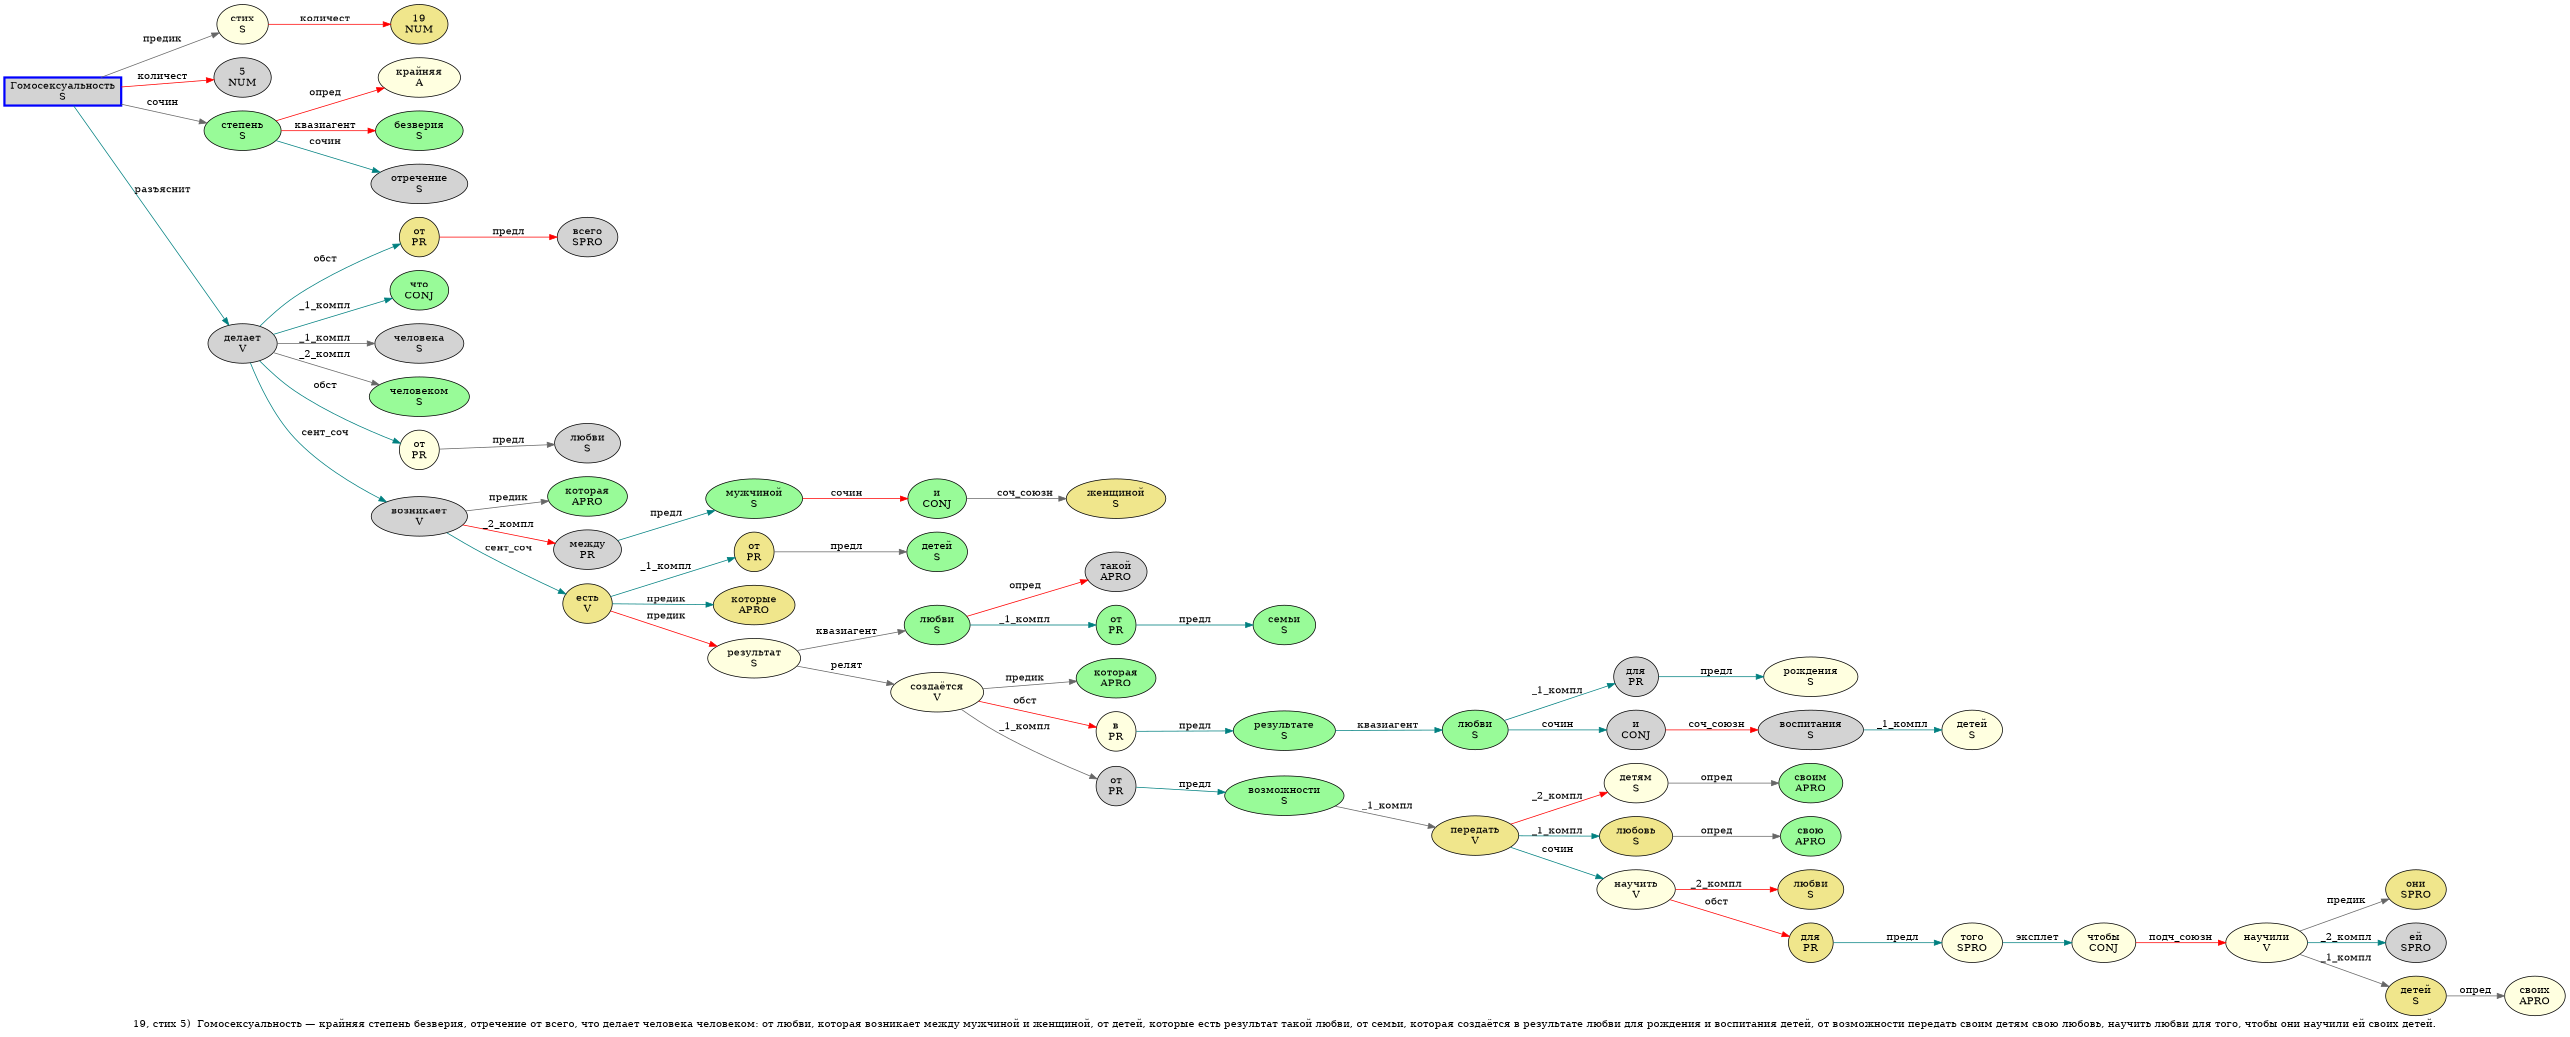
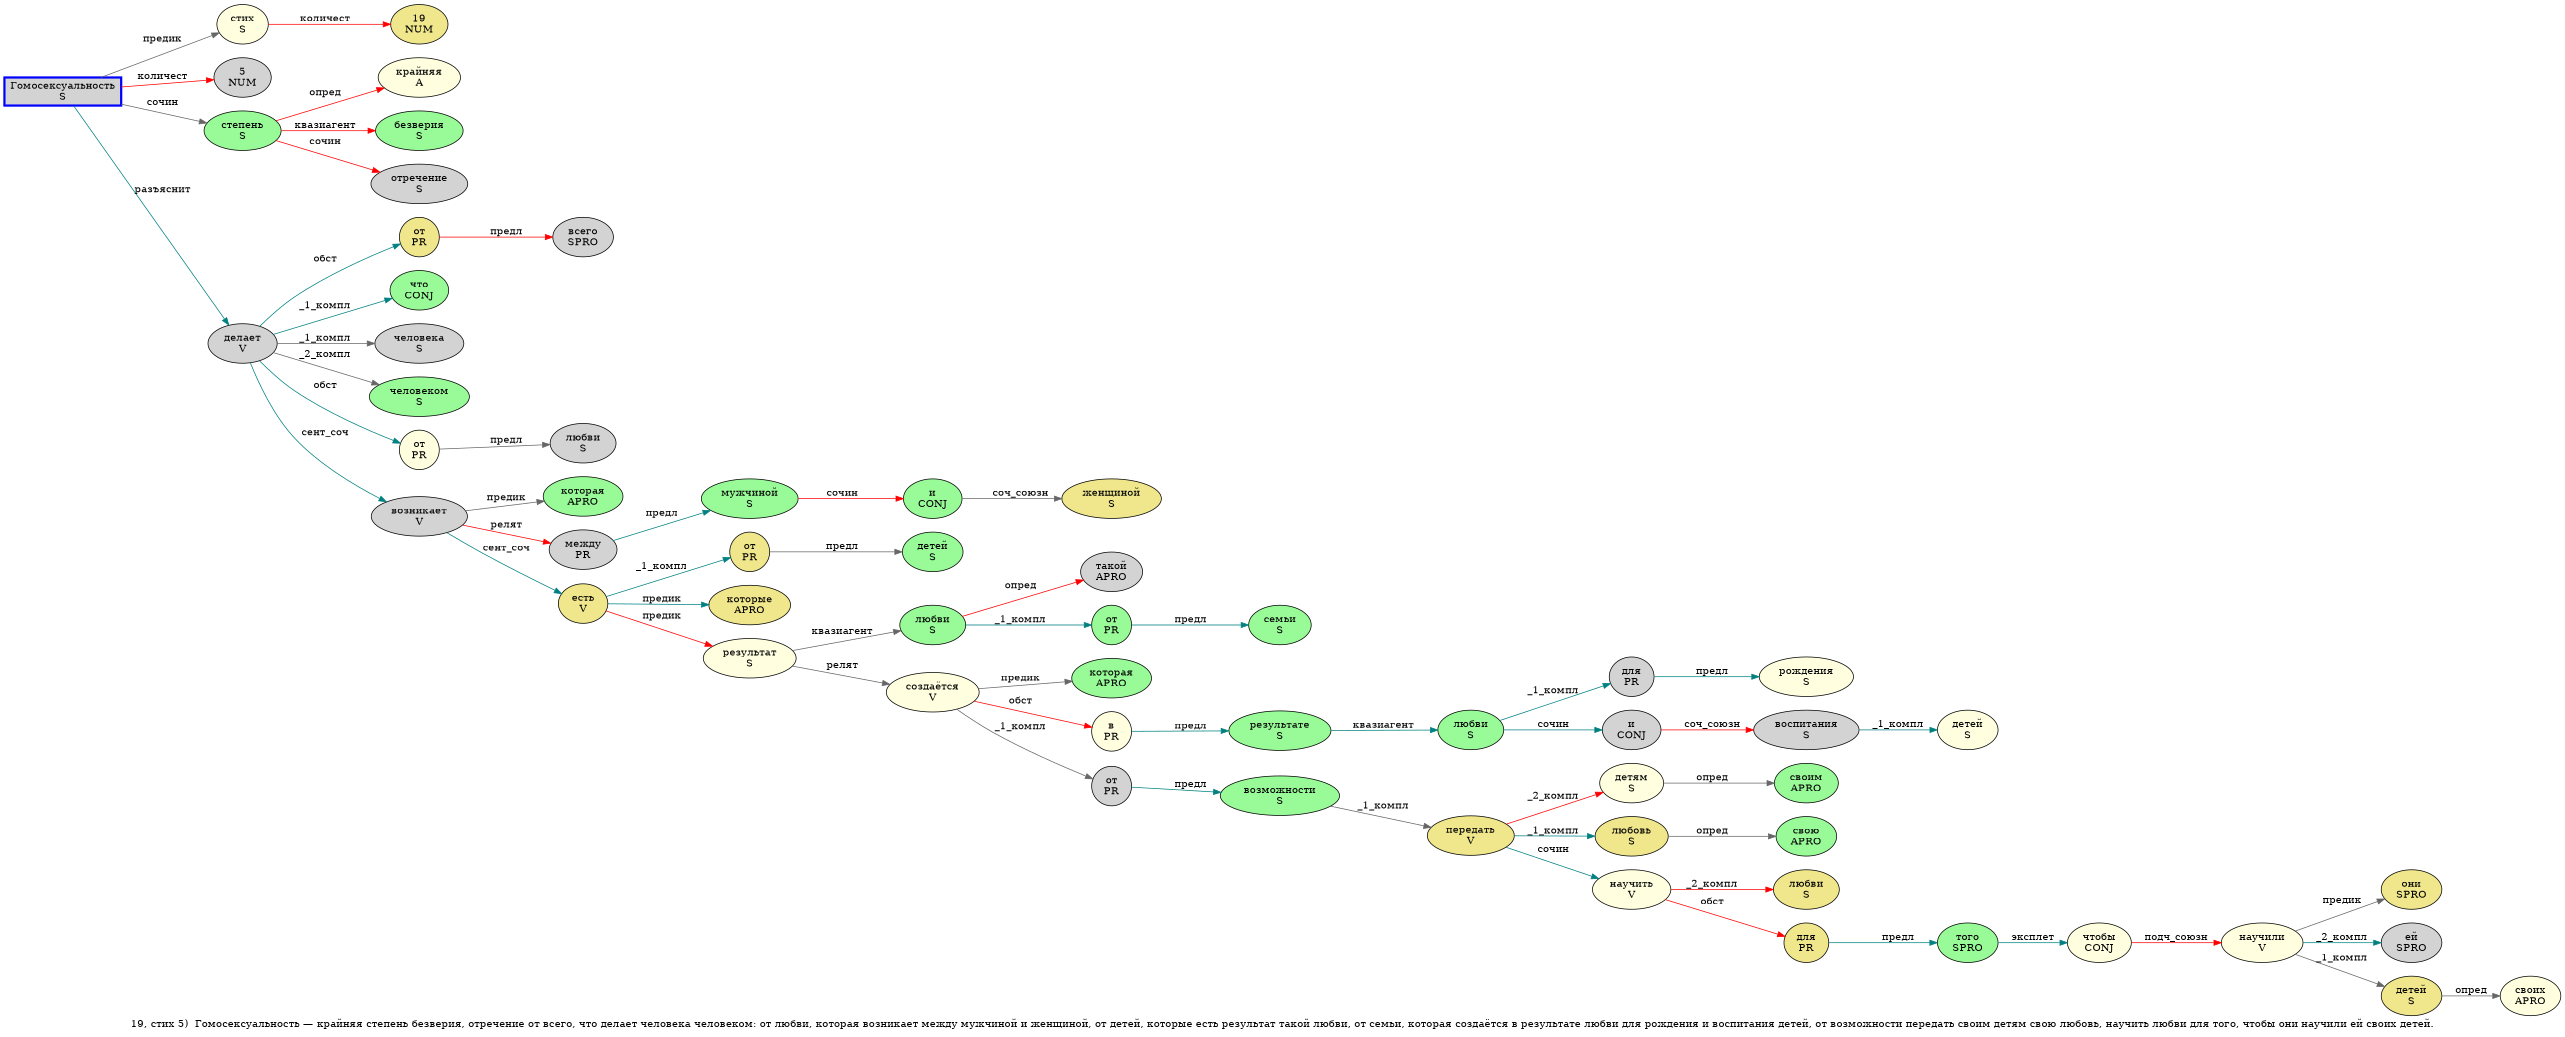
  digraph {
    label="19, стих 5)  Гомосексуальность — крайняя степень безверия, отречение от всего, что делает человека человеком: от любви, которая возникает между мужчиной и женщиной, от детей, которые есть результат такой любви, от семьи, которая создаётся в результате любви для рождения и воспитания детей, от возможности передать своим детям свою любовь, научить любви для того, чтобы они научили ей своих детей."
    rankdir=LR
    node [fillcolor=palegreen penwidth=1 shape=ellipse style=filled]
    edge [color=teal]
    n1 [fillcolor=khaki label="19\nNUM"]
    n2 [fillcolor=lightyellow label="стих\nS"]
    n3 [fillcolor=lightgrey label="5\nNUM"]
    n4 [color=blue fillcolor=lightgrey label="Гомосексуальность\nS" penwidth=3 shape=box]
    n5 [label="степень\nS"]
    n6 [fillcolor=lightgrey label="делает\nV"]
    n7 [fillcolor=lightyellow label="крайняя\nA"]
    n8 [label="безверия\nS"]
    n9 [fillcolor=lightgrey label="отречение\nS"]
    n10 [fillcolor=khaki label="от\nPR"]
    n11 [label="что\nCONJ"]
    n12 [fillcolor=lightgrey label="человека\nS"]
    n13 [label="человеком\nS"]
    n14 [fillcolor=lightyellow label="от\nPR"]
    n15 [fillcolor=lightgrey label="возникает\nV"]
    n16 [fillcolor=lightgrey label="всего\nSPRO"]
    n17 [fillcolor=lightgrey label="любви\nS"]
    n18 [label="которая\nAPRO"]
    n19 [fillcolor=lightgrey label="между\nPR"]
    n20 [fillcolor=khaki label="есть\nV"]
    n21 [label="мужчиной\nS"]
    n22 [fillcolor=khaki label="от\nPR"]
    n23 [fillcolor=khaki label="которые\nAPRO"]
    n24 [fillcolor=lightyellow label="результат\nS"]
    n25 [label="и\nCONJ"]
    n26 [fillcolor=khaki label="женщиной\nS"]
    n27 [label="детей\nS"]
    n28 [label="любви\nS"]
    n29 [fillcolor=lightyellow label="создаётся\nV"]
    n30 [fillcolor=lightgrey label="такой\nAPRO"]
    n31 [label="от\nPR"]
    n32 [label="которая\nAPRO"]
    n33 [fillcolor=lightyellow label="в\nPR"]
    n34 [fillcolor=lightgrey label="от\nPR"]
    n35 [label="семьи\nS"]
    n36 [label="результате\nS"]
    n37 [label="возможности\nS"]
    n38 [label="любви\nS"]
    n39 [fillcolor=lightgrey label="для\nPR"]
    n40 [fillcolor=lightgrey label="и\nCONJ"]
    n41 [fillcolor=lightyellow label="рождения\nS"]
    n42 [fillcolor=lightgrey label="воспитания\nS"]
    n43 [fillcolor=lightyellow label="детей\nS"]
    n44 [fillcolor=khaki label="передать\nV"]
    n45 [fillcolor=lightyellow label="детям\nS"]
    n46 [fillcolor=khaki label="любовь\nS"]
    n47 [fillcolor=lightyellow label="научить\nV"]
    n48 [label="своим\nAPRO"]
    n49 [label="свою\nAPRO"]
    n50 [fillcolor=khaki label="любви\nS"]
    n51 [fillcolor=khaki label="для\nPR"]
-   n52 [fillcolor=lightyellow label="того\nSPRO"]
+   n52 [label="того\nSPRO"]
    n53 [fillcolor=lightyellow label="чтобы\nCONJ"]
    n54 [fillcolor=lightyellow label="научили\nV"]
    n55 [fillcolor=khaki label="они\nSPRO"]
    n56 [fillcolor=lightgrey label="ей\nSPRO"]
    n57 [fillcolor=khaki label="детей\nS"]
    n58 [fillcolor=lightyellow label="своих\nAPRO"]
    n2 -> n1 [color=red label="количест"]
    n4 -> n2 [color=gray40 label="предик"]
    n4 -> n3 [color=red label="количест"]
    n4 -> n5 [color=gray40 label="сочин"]
    n4 -> n6 [label="разъяснит"]
    n5 -> n7 [color=red label="опред"]
    n5 -> n8 [color=red label="квазиагент"]
-   n5 -> n9 [label="сочин"]
+   n5 -> n9 [color=red label="сочин"]
    n6 -> n10 [label="обст"]
    n6 -> n11 [label="_1_компл"]
    n6 -> n12 [color=gray40 label="_1_компл"]
    n6 -> n13 [color=gray40 label="_2_компл"]
    n6 -> n14 [label="обст"]
    n6 -> n15 [label="сент_соч"]
    n10 -> n16 [color=red label="предл"]
    n14 -> n17 [color=gray40 label="предл"]
    n15 -> n18 [color=gray40 label="предик"]
-   n15 -> n19 [color=red label="_2_компл"]
+   n15 -> n19 [color=red label="релят"]
    n15 -> n20 [label="сент_соч"]
    n19 -> n21 [label="предл"]
    n20 -> n22 [label="_1_компл"]
    n20 -> n23 [label="предик"]
    n20 -> n24 [color=red label="предик"]
    n21 -> n25 [color=red label="сочин"]
    n22 -> n27 [color=gray40 label="предл"]
    n24 -> n28 [color=gray40 label="квазиагент"]
    n24 -> n29 [color=gray40 label="релят"]
    n25 -> n26 [color=gray40 label="соч_союзн"]
    n28 -> n30 [color=red label="опред"]
    n28 -> n31 [label="_1_компл"]
    n29 -> n32 [color=gray40 label="предик"]
    n29 -> n33 [color=red label="обст"]
    n29 -> n34 [color=gray40 label="_1_компл"]
    n31 -> n35 [label="предл"]
    n33 -> n36 [label="предл"]
    n34 -> n37 [label="предл"]
    n36 -> n38 [label="квазиагент"]
    n37 -> n44 [color=gray40 label="_1_компл"]
    n38 -> n39 [label="_1_компл"]
    n38 -> n40 [label="сочин"]
    n39 -> n41 [label="предл"]
    n40 -> n42 [color=red label="соч_союзн"]
    n42 -> n43 [label="_1_компл"]
    n44 -> n45 [color=red label="_2_компл"]
    n44 -> n46 [label="_1_компл"]
    n44 -> n47 [label="сочин"]
    n45 -> n48 [color=gray40 label="опред"]
    n46 -> n49 [color=gray40 label="опред"]
    n47 -> n50 [color=red label="_2_компл"]
    n47 -> n51 [color=red label="обст"]
    n51 -> n52 [label="предл"]
    n52 -> n53 [label="эксплет"]
    n53 -> n54 [color=red label="подч_союзн"]
    n54 -> n55 [color=gray40 label="предик"]
    n54 -> n56 [label="_2_компл"]
    n54 -> n57 [color=gray40 label="_1_компл"]
    n57 -> n58 [color=gray40 label="опред"]
  }
